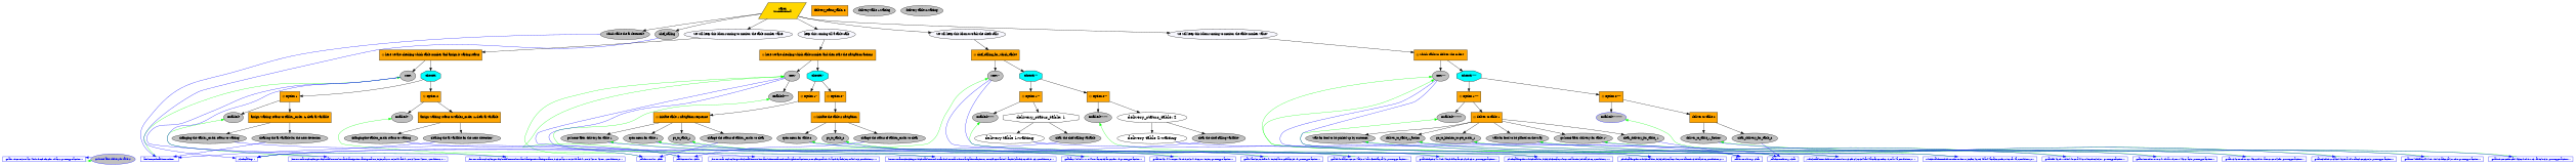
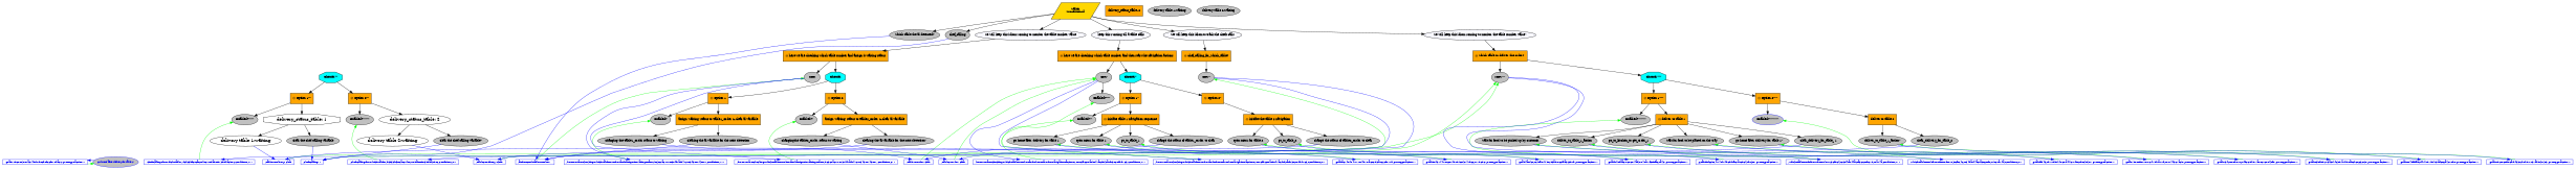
  digraph {
    fontname="times-roman"
    ordering=out
    node [fillcolor=gray fontcolor=black fontname="times-roman" fontsize=9 shape=box style=filled]
    edge [fontname="times-roman"]
    n1 [color=blue fillcolor=white fixedsize=False fontcolor=blue fontsize=8 height=0 label="/goal_115c8883-e1a3-4bd0-becf-0f66f070ba2c: prototype.action...." width=0]
    n2 [color=blue fontcolor=blue fontsize=7 label="go home after delivery for table 2" shape=ellipse]
    n3 [color=blue fillcolor=white fixedsize=False fontcolor=blue fontsize=8 height=0 label="/Table2_Delivery: clear" width=0]
    n4 [color=blue fillcolor=white fixedsize=False fontcolor=blue fontsize=8 height=0 label="/goal_a674e484-177e-4b18-a6ec-93a0c22f817f: prototype.action...." width=0]
    n5 [color=blue fillcolor=white fixedsize=False fontcolor=blue fontsize=8 height=0 label="/chef_calling_for_which_table?/dcb33bf2_6ae2_4e61_89a5_e57359ba258c/conditions/1: -" width=0]
    n6 [color=blue fillcolor=white fixedsize=False fontcolor=blue fontsize=8 height=0 label="/which_table_to_deliver_the_order?_/36f56422_34ba_44ac_a36c_ef027920a14a/conditions/1: -" width=0]
    n7 [color=blue fillcolor=white fixedsize=False fontcolor=blue fontsize=8 height=0 label="/goal_df9432d1-19bd-4868-a446-1d5e2d86b937: prototype.action...." width=0]
    n8 [color=blue fillcolor=white fixedsize=False fontcolor=blue fontsize=8 height=0 label="/goal_5e431447-ec68-4905-92d2-47d622775696: prototype.action...." width=0]
    n9 [color=blue fillcolor=white fixedsize=False fontcolor=blue fontsize=8 height=0 label="/goal_15e8e991-e70c-419b-a11f-200144367a25: prototype.action...." width=0]
    n10 [color=blue fillcolor=white fixedsize=False fontcolor=blue fontsize=8 height=0 label="/ai_detected_table_number:  " width=0]
    n11 [color=blue fillcolor=white fixedsize=False fontcolor=blue fontsize=8 height=0 label="/goal_734280ed-87c2-4f26-9b57-a08c760843f5: prototype.action...." width=0]
    n12 [color=blue fillcolor=white fixedsize=False fontcolor=blue fontsize=8 height=0 label="/goal_4aedc026-5ff8-4756-93a5-8c2fba3c351f: prototype.action...." width=0]
    n13 [color=blue fillcolor=white fixedsize=False fontcolor=blue fontsize=8 height=0 label="/chef_calling_for_which_table?/dcb33bf2_6ae2_4e61_89a5_e57359ba258c/conditions/2: -" width=0]
    n14 [color=blue fillcolor=white fixedsize=False fontcolor=blue fontsize=8 height=0 label="/Table1_Order: clear" width=0]
    n15 [color=blue fillcolor=white fixedsize=False fontcolor=blue fontsize=8 height=0 label="/here_we_are_checking_which_table_number_and_assign_it_waiting_status/56360ac1_7e03_4f7a_b412_03430e743e07/conditions/1: -" width=0]
    n16 [color=blue fillcolor=white fixedsize=False fontcolor=blue fontsize=8 height=0 label="/goal_e35d95c1-3a3d-4239-a7bb-ea5cb6663203: prototype.action...." width=0]
    n17 [color=blue fillcolor=white fixedsize=False fontcolor=blue fontsize=8 height=0 label="/goal_b48daa20-68c8-4ab3-848a-7f3e5fa22a43: prototype.action...." width=0]
    n18 [color=blue fillcolor=white fixedsize=False fontcolor=blue fontsize=8 height=0 label="/goal_09c086ef-86ad-433c-b0b9-1037ab5cb733: prototype.action...." width=0]
    n19 [color=blue fillcolor=white fixedsize=False fontcolor=blue fontsize=8 height=0 label="/goal_8e45fdff-b2f4-4097-bd13-af66ca4278be: prototype.action...." width=0]
    n20 [color=blue fillcolor=white fixedsize=False fontcolor=blue fontsize=8 height=0 label="/here_we_are_checking_which_table_number_and_assign_it_waiting_status/56360ac1_7e03_4f7a_b412_03430e743e07/conditions/2: -" width=0]
    n21 [color=blue fillcolor=white fixedsize=False fontcolor=blue fontsize=8 height=0 label="/which_table_to_deliver_the_order?_/36f56422_34ba_44ac_a36c_ef027920a14a/conditions/2: -" width=0]
    n22 [color=blue fillcolor=white fixedsize=False fontcolor=blue fontsize=8 height=0 label="/here_we_are_checking_which_table_number_and_then_start_the_navigation_actions_/8e06fbcc_8a05_41a6_bd2a_f03828dbd763/conditions/1: -" width=0]
    n23 [color=blue fillcolor=white fixedsize=False fontcolor=blue fontsize=8 height=0 label="/goal_55fc2564-748b-4b6d-bfbc-a0c5c42f7c38: prototype.action...." width=0]
    n24 [color=blue fillcolor=white fixedsize=False fontcolor=blue fontsize=8 height=0 label="/here_we_are_checking_which_table_number_and_then_start_the_navigation_actions_/8e06fbcc_8a05_41a6_bd2a_f03828dbd763/conditions/2: -" width=0]
    n25 [color=blue fillcolor=white fixedsize=False fontcolor=blue fontsize=8 height=0 label="/Table2_Order: clear" width=0]
    n26 [color=blue fillcolor=white fixedsize=False fontcolor=blue fontsize=8 height=0 label="/chef_calling: -" width=0]
    n27 [color=blue fillcolor=white fixedsize=False fontcolor=blue fontsize=8 height=0 label="/Table1_Delivery: clear" width=0]
    n28 [label="XOR***" shape=ellipse]
    n29 [label="go home after delivery for table 1" shape=ellipse]
    n30 [label="Enabled?****" shape=ellipse]
    n31 [label="Enabled?******" shape=ellipse]
    n32 [label="wait for food to be picked up by customer" shape=ellipse]
    n33 [label="open menu for table 1" shape=ellipse]
    n34 [label=deliver_to_table_1_action shape=ellipse]
    n35 [label=XOR shape=ellipse]
    n36 [label="go_to_kitchen_to get_order_1" shape=ellipse]
    n37 [label=go_to_table_1 shape=ellipse]
    n38 [label="Enabled?*****" shape=ellipse]
    n39 [label="XOR*" shape=ellipse]
    n40 [label="Enabled?" shape=ellipse]
    n41 [label="wait for food to be placed on the tray" shape=ellipse]
    n42 [label="open menu for table 2" shape=ellipse]
    n43 [label="deliver_to_table_1_action*" shape=ellipse]
    n44 [label="go home after delivery for table 1*" shape=ellipse]
    n45 [label="Enabled?*" shape=ellipse]
    n46 [color=blue label="Enabled?*******" shape=ellipse]
+   n47 [label="Enabled?**" shape=ellipse]
    n48 [label=go_to_table_2 shape=ellipse]
    n49 [label="Enabled?***" shape=ellipse]
    n50 [label="XOR**" shape=ellipse]
    n51 [fillcolor=gold label="waiter\nSuccessOnAll" shape=parallelogram]
    n52 [label="which table the ai detected?" shape=ellipse]
    n53 [label=chef_calling shape=ellipse]
    n54 [fillcolor=ghostwhite label="we will keep this idiom running to monitor the table number value" shape=ellipse]
    n55 [fillcolor=ghostwhite label="keep this running till a table calls" shape=ellipse]
    n56 [fillcolor=ghostwhite label="we will keep this idiom to track the chefs calls" shape=ellipse]
    n57 [fillcolor=ghostwhite label="we will keep this idiom running to monitor the table number value*" shape=ellipse]
    n58 [fillcolor=orange label="Ⓜ here we are checking which table number and assign it waiting status"]
    n59 [fillcolor=orange label="Ⓜ here we are checking which table number and then start the navigation actions "]
    n60 [fillcolor=orange label="Ⓜ chef_calling_for_which_table?"]
    n61 [fillcolor=orange label="Ⓜ which table to deliver the order? "]
    n62 [fillcolor=cyan label=Chooser shape=octagon]
    n63 [fillcolor=orange label="Ⓜ Option 1"]
    n64 [fillcolor=orange label="Ⓜ Option 2"]
    n65 [fillcolor=orange label="assign 'waiting' status to Table1_Order & clear ai variable"]
    n66 [fillcolor=orange label="assign 'waiting' status to Table2_Order & clear ai variable"]
    n67 [label="changing the Table1_Order status to waiting" shape=ellipse]
    n68 [label="clearing the ai variable for the next detection" shape=ellipse]
    n69 [label="changingthe Table2_Order status to waiting" shape=ellipse]
    n70 [label="clearing the ai variable for the next detection*" shape=ellipse]
    n71 [fillcolor=cyan label="Chooser*" shape=octagon]
    n72 [fillcolor=orange label="Ⓜ Option 1*"]
    n73 [fillcolor=orange label="Ⓜ Option 2*"]
    n74 [fillcolor=orange label="Ⓜ initiate table 1 navigation sequence"]
    n75 [fillcolor=orange label="Ⓜ initiate the table 2 navigation"]
    n76 [label="change the status of Table1_Order to clear" shape=ellipse]
    n77 [label="change the status of Table2_Order to clear" shape=ellipse]
    n78 [fillcolor=cyan label="Chooser**" shape=octagon]
    n79 [fillcolor=orange label="Ⓜ Option 1**"]
    n80 [fillcolor=orange label="Ⓜ Option 2**"]
    "delivery_status_table: 1" [shape=octagon fillcolor="" fontcolor="" fontsize="" style=""]
    "delivery_status_table: 2" [fillcolor="" fontcolor="" fontsize="" shape="" style=""]
    "delivery table 1:waiting" [fillcolor="" fontcolor="" fontsize="" shape="" style=""]
    n84 [label="clear the chef calling variable" shape=ellipse]
    n85 [fillcolor=orange label="delivery_status_table: 2"]
    n86 [label="delivery table 1:waiting" shape=ellipse]
    "delivery table 2:waiting" [fillcolor="" fontcolor="" fontsize="" shape="" style=""]
    n88 [label="clear the chef calling variable*" shape=ellipse]
    n89 [label="delivery table 2:waiting" shape=ellipse]
    n90 [fillcolor=cyan label="Chooser***" shape=octagon]
    n91 [fillcolor=orange label="Ⓜ Option 1***"]
    n92 [fillcolor=orange label="Ⓜ Option 2***"]
    n93 [fillcolor=orange label="Ⓜ deliver to table 1"]
    n94 [fillcolor=orange label="deliver to table 2"]
    n95 [label="clear_delivery_for_table_ 1" shape=ellipse]
    n96 [label=clear_delivery_for_table_2 shape=ellipse]
    subgraph sub_1 {
      label=Blackboard
      rank=sink
      n1
      n2
      n3
      n4
      n5
      n6
      n7
      n8
      n9
      n10
      n11
      n12
      n13
      n14
      n15
      n16
      n17
      n18
      n19
      n20
      n21
      n22
      n23
      n24
      n25
      n26
      n27
    }
    n1 -> n2 [color=green constraint=False weight=0]
    n2 -> n1 [color=blue constraint=False weight=0]
    n3 -> n28 [color=green constraint=False weight=0]
    n4 -> n29 [color=green constraint=False weight=0]
    n5 -> n30 [color=green constraint=False weight=0]
    n6 -> n31 [color=green constraint=False weight=0]
    n7 -> n32 [color=green constraint=False weight=0]
    n8 -> n33 [color=green constraint=False weight=0]
    n9 -> n34 [color=green constraint=False weight=0]
    n10 -> n35 [color=green constraint=False weight=0]
    n11 -> n36 [color=green constraint=False weight=0]
    n12 -> n37 [color=green constraint=False weight=0]
    n13 -> n38 [color=green constraint=False weight=0]
    n14 -> n39 [color=green constraint=False weight=0]
    n15 -> n40 [color=green constraint=False weight=0]
    n16 -> n41 [color=green constraint=False weight=0]
    n17 -> n42 [color=green constraint=False weight=0]
    n18 -> n43 [color=green constraint=False weight=0]
    n19 -> n44 [color=green constraint=False weight=0]
    n20 -> n45 [color=green constraint=False weight=0]
    n21 -> n46 [color=green constraint=False weight=0]
+   n22 -> n47 [color=green constraint=False weight=0]
    n23 -> n48 [color=green constraint=False weight=0]
    n24 -> n49 [color=green constraint=False weight=0]
    n25 -> n39 [color=green constraint=False weight=0]
    n26 -> n50 [color=green constraint=False weight=0]
    n27 -> n28 [color=green constraint=False weight=0]
    n28 -> n6 [color=blue constraint=False weight=0]
    n28 -> n21 [color=blue constraint=False weight=0]
    n29 -> n4 [color=blue constraint=False weight=0]
    n32 -> n7 [color=blue constraint=False weight=0]
    n33 -> n8 [color=blue constraint=False weight=0]
    n34 -> n9 [color=blue constraint=False weight=0]
    n35 -> n15 [color=blue constraint=False weight=0]
    n35 -> n20 [color=blue constraint=False weight=0]
    n36 -> n11 [color=blue constraint=False weight=0]
    n37 -> n12 [color=blue constraint=False weight=0]
    n39 -> n22 [color=blue constraint=False weight=0]
    n39 -> n24 [color=blue constraint=False weight=0]
    n39 -> n49
    n41 -> n16 [color=blue constraint=False weight=0]
    n42 -> n17 [color=blue constraint=False weight=0]
    n43 -> n18 [color=blue constraint=False weight=0]
    n44 -> n19 [color=blue constraint=False weight=0]
    n48 -> n23 [color=blue constraint=False weight=0]
    n50 -> n5 [color=blue constraint=False weight=0]
    n50 -> n13 [color=blue constraint=False weight=0]
    n51 -> n52
    n51 -> n53
    n51 -> n54
    n51 -> n55
    n51 -> n56
    n51 -> n57
    n52 -> n10 [color=blue constraint=False weight=0]
    n53 -> n26 [color=blue constraint=False weight=0]
    n54 -> n58
    n55 -> n59
    n56 -> n60
    n57 -> n61
    n58 -> n35
    n58 -> n62
    n59 -> n39
    n59 -> n71
    n60 -> n50
-   n60 -> n78
    n61 -> n28
    n61 -> n90
    n62 -> n63
    n62 -> n64
    n63 -> n40
    n63 -> n65
    n64 -> n45
    n64 -> n66
    n65 -> n67
    n65 -> n68
    n66 -> n69
    n66 -> n70
    n67 -> n14 [color=blue constraint=False weight=0]
    n68 -> n10 [color=blue constraint=False weight=0]
    n69 -> n25 [color=blue constraint=False weight=0]
    n70 -> n10 [color=blue constraint=False weight=0]
    n71 -> n72
    n71 -> n73
+   n72 -> n47
    n72 -> n74
    n73 -> n75
    n74 -> n29
    n74 -> n33
    n74 -> n37
    n74 -> n76
    n75 -> n42
    n75 -> n48
    n75 -> n77
    n76 -> n14 [color=blue constraint=False weight=0]
    n77 -> n25 [color=blue constraint=False weight=0]
    n78 -> n79
    n78 -> n80
    n79 -> n30
    n79 -> "delivery_status_table: 1"
    n80 -> n38
    n80 -> "delivery_status_table: 2"
    "delivery_status_table: 1" -> "delivery table 1:waiting"
    "delivery_status_table: 1" -> n84
    "delivery_status_table: 2" -> "delivery table 2:waiting"
    "delivery_status_table: 2" -> n88
    "delivery table 1:waiting" -> n27 [color=blue constraint=False weight=0]
    n84 -> n26 [color=blue constraint=False weight=0]
    "delivery table 2:waiting" -> n3 [color=blue constraint=False weight=0]
    n88 -> n26 [color=blue constraint=False weight=0]
    n90 -> n91
    n90 -> n92
    n91 -> n31
    n91 -> n93
    n92 -> n46
    n92 -> n94
    n93 -> n32
    n93 -> n34
    n93 -> n36
    n93 -> n41
    n93 -> n44
    n93 -> n95
    n94 -> n43
    n94 -> n96
    n95 -> n27 [color=blue constraint=False weight=0]
    n96 -> n3 [color=blue constraint=False weight=0]
  }
